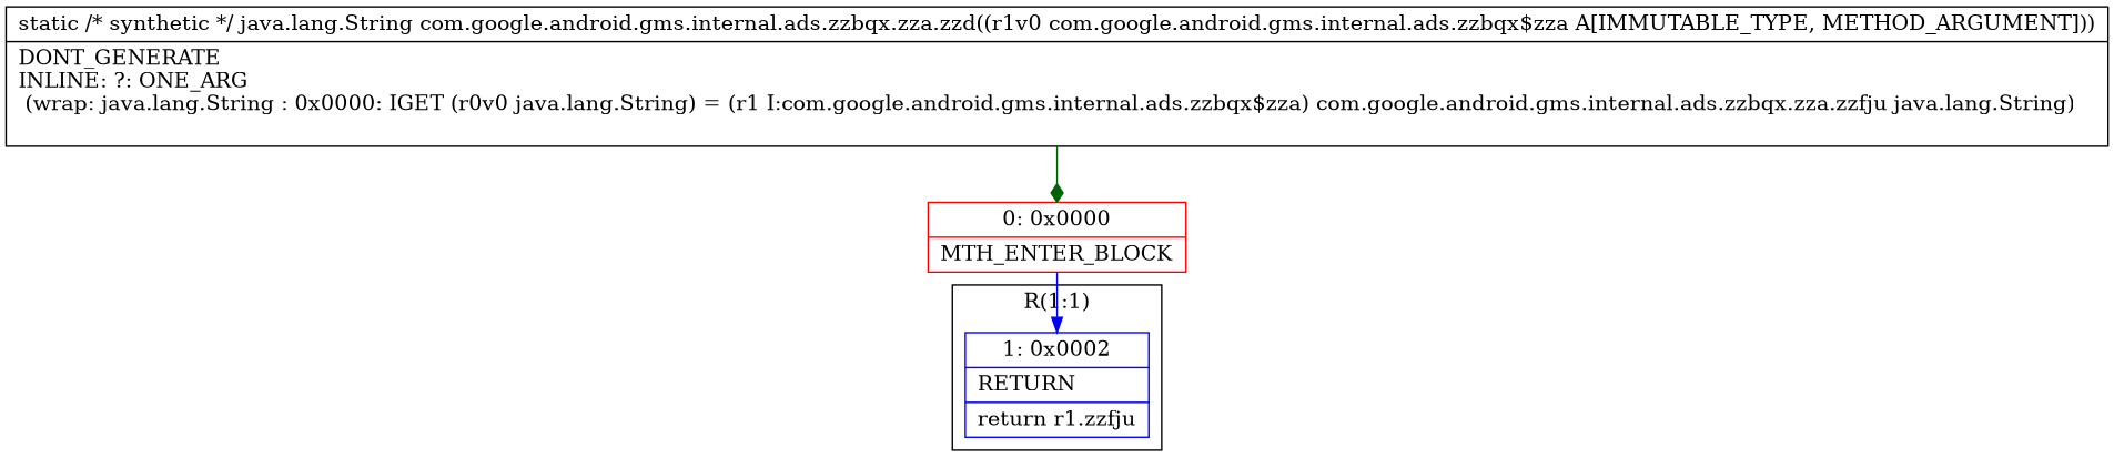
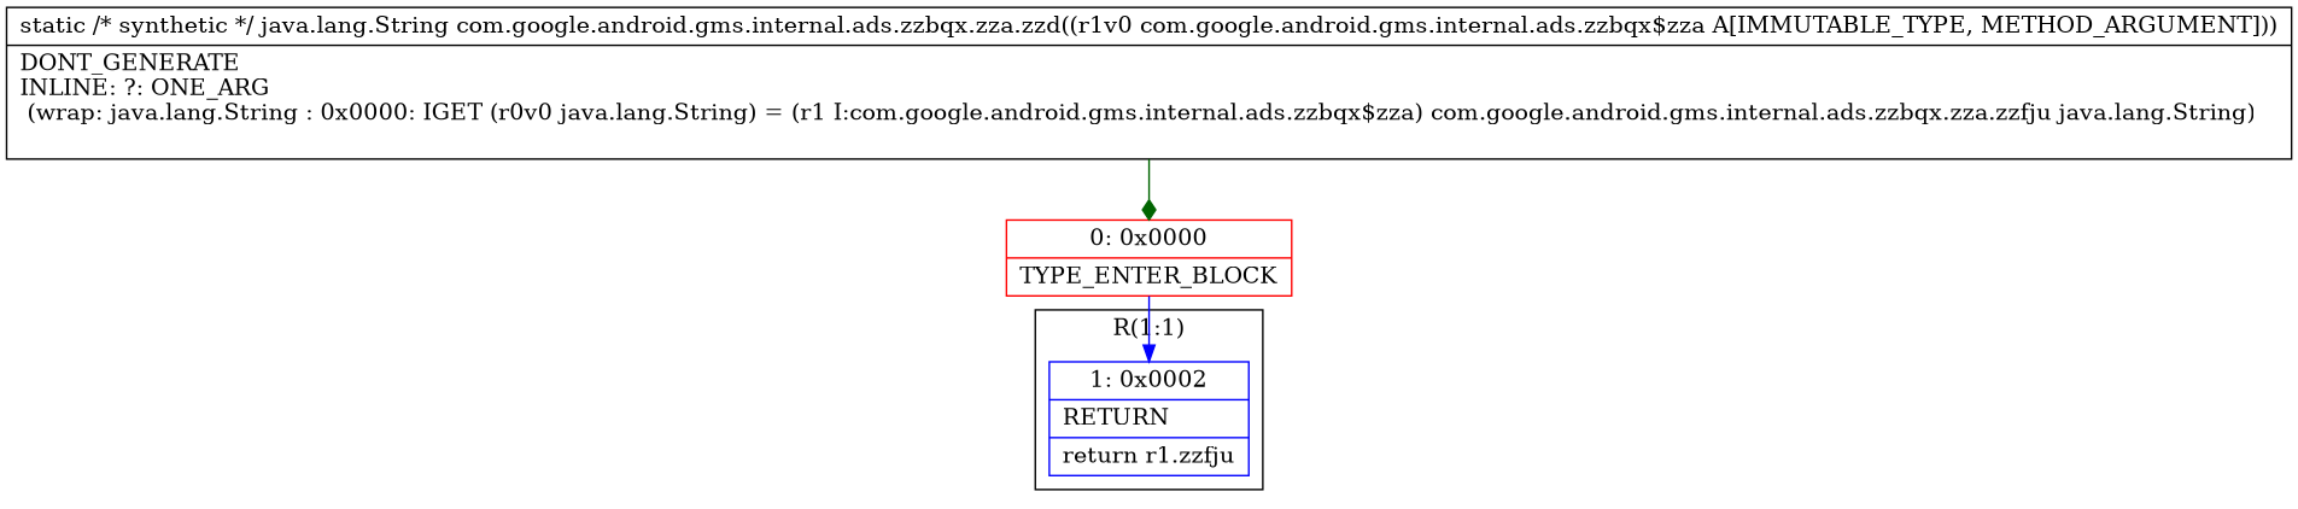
  digraph {
    node [shape=record]
    n1 [color=blue label="{1\:\ 0x0002|RETURN\l|return r1.zzfju\l}"]
-   n2 [color=red label="{0\:\ 0x0000|MTH_ENTER_BLOCK\l}"]
+   n2 [color=red label="{0\:\ 0x0000|TYPE_ENTER_BLOCK\l}"]
    n3 [label="{static \/* synthetic *\/ java.lang.String com.google.android.gms.internal.ads.zzbqx.zza.zzd((r1v0 com.google.android.gms.internal.ads.zzbqx$zza A[IMMUTABLE_TYPE, METHOD_ARGUMENT]))  | DONT_GENERATE\lINLINE: ?: ONE_ARG  \l  (wrap: java.lang.String : 0x0000: IGET  (r0v0 java.lang.String) = (r1 I:com.google.android.gms.internal.ads.zzbqx$zza) com.google.android.gms.internal.ads.zzbqx.zza.zzfju java.lang.String)\l\l}"]
    subgraph cluster_1 {
      label="R(1:1)"
      n1
    }
    n2 -> n1 [color=blue arrowhead=normal]
    n3 -> n2 [color=darkgreen arrowhead=diamond]
  }
